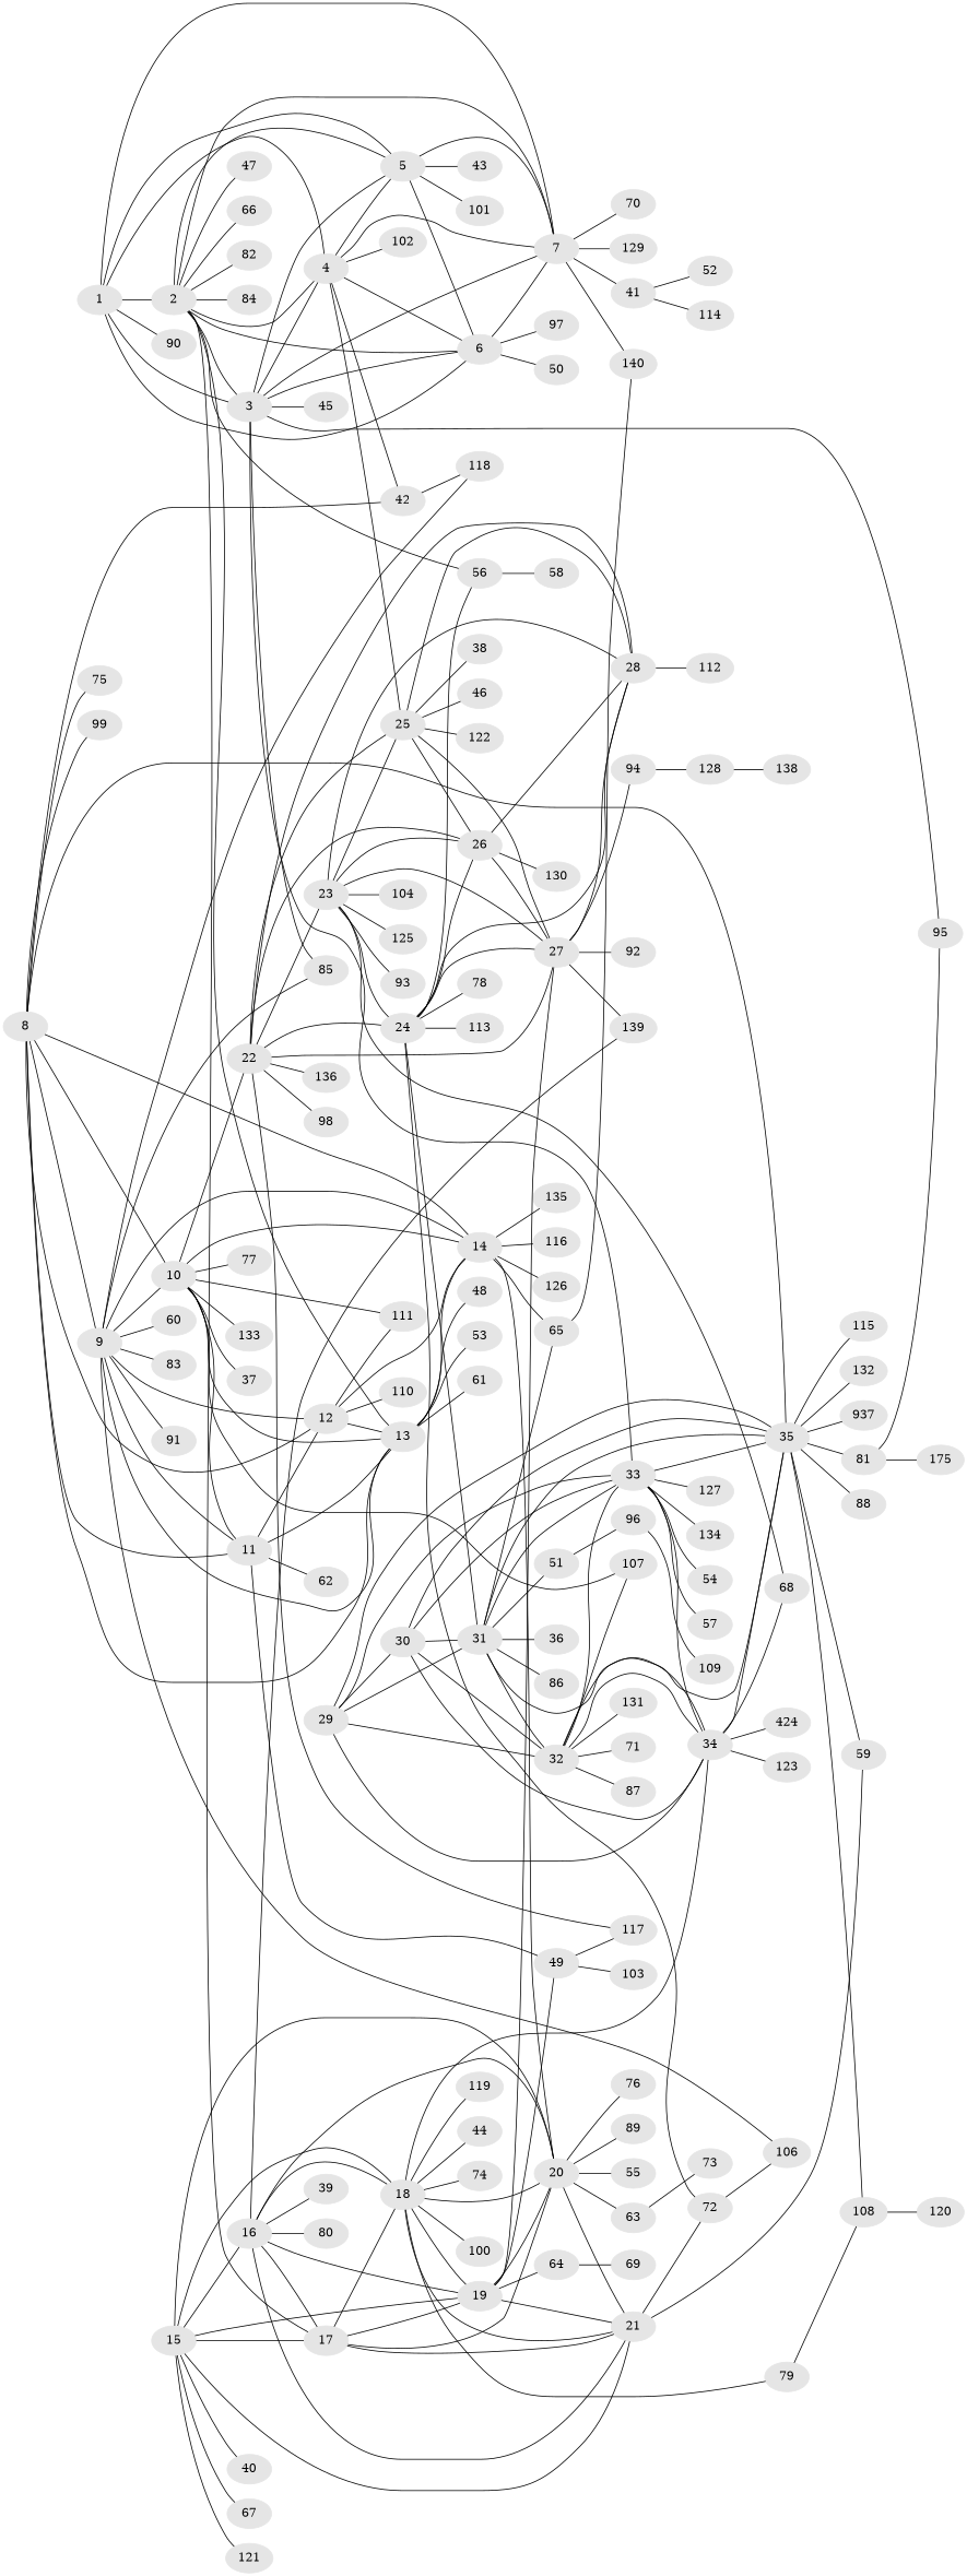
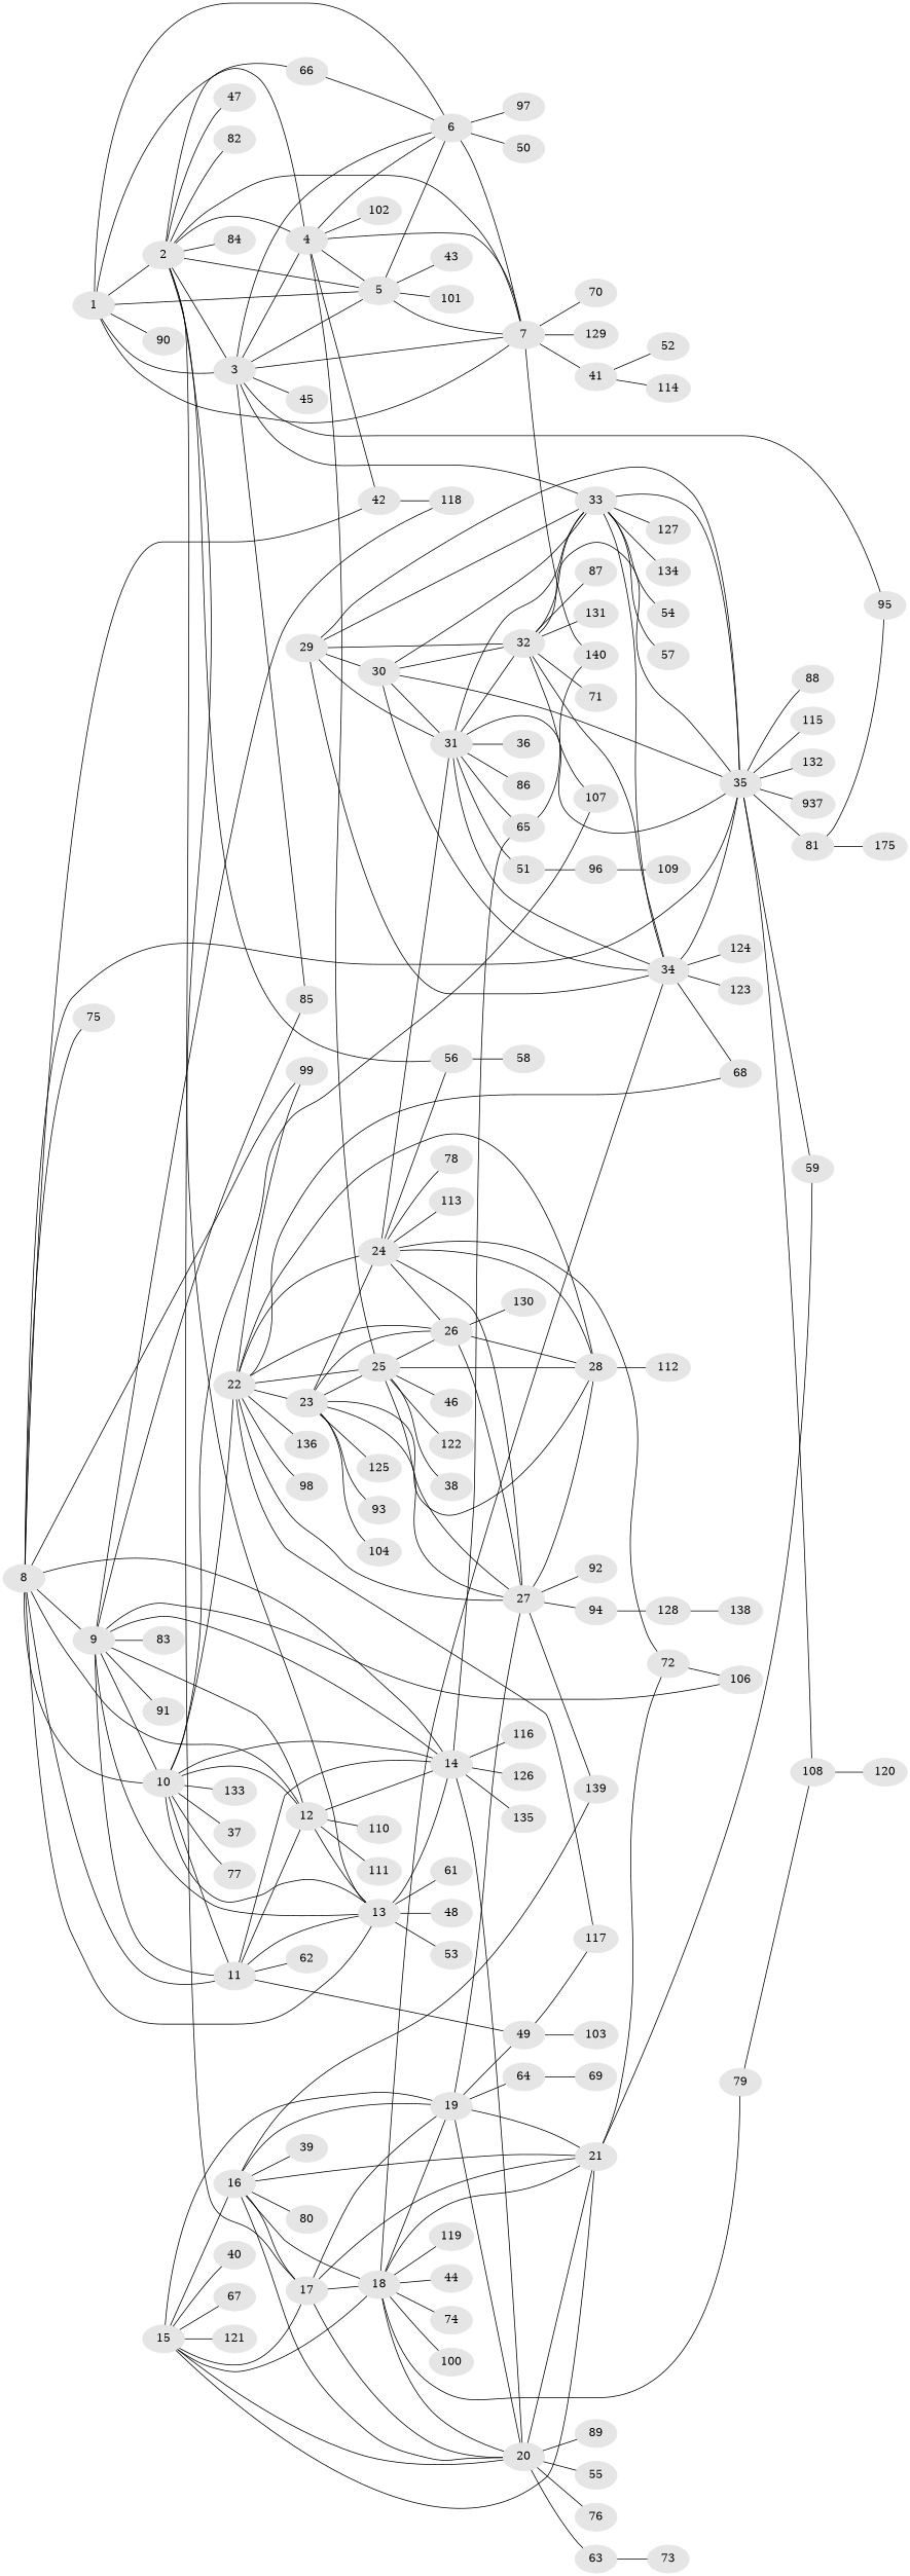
  graph {
    rankdir=LR
    node [color=gray90 style=filled]
    1
    2
    3
    4
    5
    6
    7
    90
    13
    17
    47
    56
    66
    82
    84
    33
    45
    85
    95
    25
    42
    102
    43
    101
    50
    97
    41
    70
    129
    140
    14
    48
    53
    61
    20
    18
    19
    21
    58
    35
    34
    54
    57
    127
    134
    27
    26
    28
    38
    46
    122
    118
    52
    114
    8
    9
    10
    11
    12
    75
    99
-   60
    83
    91
    106
    22
    37
    77
    107
    133
    49
    62
    110
    111
    65
    116
    126
    135
    59
    81
    88
    108
    115
    132
    n85 [label=937]
    23
    24
    68
    98
    117
    136
    103
    55
    63
    76
    89
    15
    16
    40
    67
    121
    39
    80
    139
    44
    74
    79
    100
    119
    64
    72
    123
-   124 [label=424]
+   124
    92
    94
    69
    73
    128
    138
    93
    104
    125
    31
    78
    113
    130
    112
    32
    36
    51
    86
    29
    30
    71
    87
    131
    96
    n138 [label=175]
    120
    109
    1 -- 2
    1 -- 3
    1 -- 4
    1 -- 5
    1 -- 6
    1 -- 7
    1 -- 90
    2 -- 3
    2 -- 4
    2 -- 5
-   2 -- 6
+   66 -- 6
    2 -- 7
    2 -- 13
    2 -- 17
    2 -- 47
    2 -- 56
    2 -- 66
    2 -- 82
    2 -- 84
    3 -- 4
    3 -- 5
    3 -- 6
    3 -- 7
    3 -- 33
    3 -- 45
    3 -- 85
    3 -- 95
    4 -- 5
    4 -- 6
    4 -- 7
    4 -- 25
    4 -- 42
    4 -- 102
    5 -- 6
    5 -- 7
    5 -- 43
    5 -- 101
    6 -- 7
    6 -- 50
    6 -- 97
    7 -- 41
    7 -- 70
    7 -- 129
    7 -- 140
    13 -- 14
    13 -- 48
    13 -- 53
    13 -- 61
    17 -- 20
    17 -- 18
    17 -- 19
    17 -- 21
    56 -- 58
    33 -- 35
    33 -- 34
    33 -- 54
    33 -- 57
    33 -- 127
    33 -- 134
    25 -- 27
    25 -- 26
    25 -- 28
    25 -- 38
    25 -- 46
    25 -- 122
    42 -- 118
    41 -- 52
    41 -- 114
    14 -- 20
    14 -- 65
    14 -- 116
    14 -- 126
    14 -- 135
    20 -- 21
    20 -- 55
    20 -- 63
    20 -- 76
    20 -- 89
    18 -- 20
    18 -- 19
    18 -- 21
    18 -- 34
    18 -- 44
    18 -- 74
    18 -- 79
    18 -- 100
    18 -- 119
    19 -- 20
    19 -- 21
    19 -- 27
    19 -- 49
    19 -- 64
    21 -- 59
    21 -- 72
    35 -- 59
    35 -- 81
    35 -- 88
    35 -- 108
    35 -- 115
    35 -- 132
    35 -- n85
    34 -- 35
    34 -- 68
    34 -- 123
    34 -- 124
    27 -- 28
    27 -- 139
    27 -- 92
    27 -- 94
    26 -- 27
    26 -- 28
    26 -- 130
    28 -- 112
    8 -- 13
    8 -- 42
    8 -- 14
    8 -- 35
    8 -- 9
    8 -- 10
    8 -- 11
    8 -- 12
    8 -- 75
    8 -- 99
    9 -- 13
    9 -- 85
    9 -- 14
    9 -- 118
    9 -- 10
    9 -- 11
    9 -- 12
-   9 -- 60
    9 -- 83
    9 -- 91
    9 -- 106
    10 -- 13
    10 -- 14
    10 -- 11
-   10 -- 111
+   10 -- 12
    10 -- 22
    10 -- 37
    10 -- 77
    10 -- 107
    10 -- 133
    11 -- 13
+   11 -- 14
    11 -- 12
    11 -- 49
    11 -- 62
    12 -- 13
    12 -- 14
    12 -- 110
    12 -- 111
    22 -- 25
    22 -- 27
    22 -- 26
    22 -- 28
+   22 -- 99
    22 -- 23
    22 -- 24
-   23 -- 68
+   22 -- 68
    22 -- 98
    22 -- 117
    22 -- 136
    49 -- 117
    49 -- 103
    65 -- 140
    81 -- 95
    81 -- n138
    108 -- 120
    23 -- 25
    23 -- 27
    23 -- 26
    23 -- 28
    23 -- 24
    23 -- 93
    23 -- 104
    23 -- 125
    24 -- 56
    24 -- 27
    24 -- 26
    24 -- 28
    24 -- 72
    24 -- 31
    24 -- 78
    24 -- 113
    63 -- 73
    15 -- 17
    15 -- 20
    15 -- 18
    15 -- 19
    15 -- 21
    15 -- 16
    15 -- 40
    15 -- 67
    15 -- 121
    16 -- 17
    16 -- 20
    16 -- 18
    16 -- 19
    16 -- 21
    16 -- 39
    16 -- 80
    16 -- 139
    79 -- 108
    64 -- 69
    72 -- 106
    94 -- 128
    128 -- 138
    31 -- 33
    31 -- 35
    31 -- 34
    31 -- 65
    31 -- 32
    31 -- 36
    31 -- 51
    31 -- 86
    32 -- 33
    32 -- 35
    32 -- 34
    32 -- 107
    32 -- 71
    32 -- 87
    32 -- 131
    51 -- 96
    29 -- 33
    29 -- 35
    29 -- 34
    29 -- 31
    29 -- 32
    29 -- 30
    30 -- 33
    30 -- 35
    30 -- 34
    30 -- 31
    30 -- 32
    96 -- 109
  }
